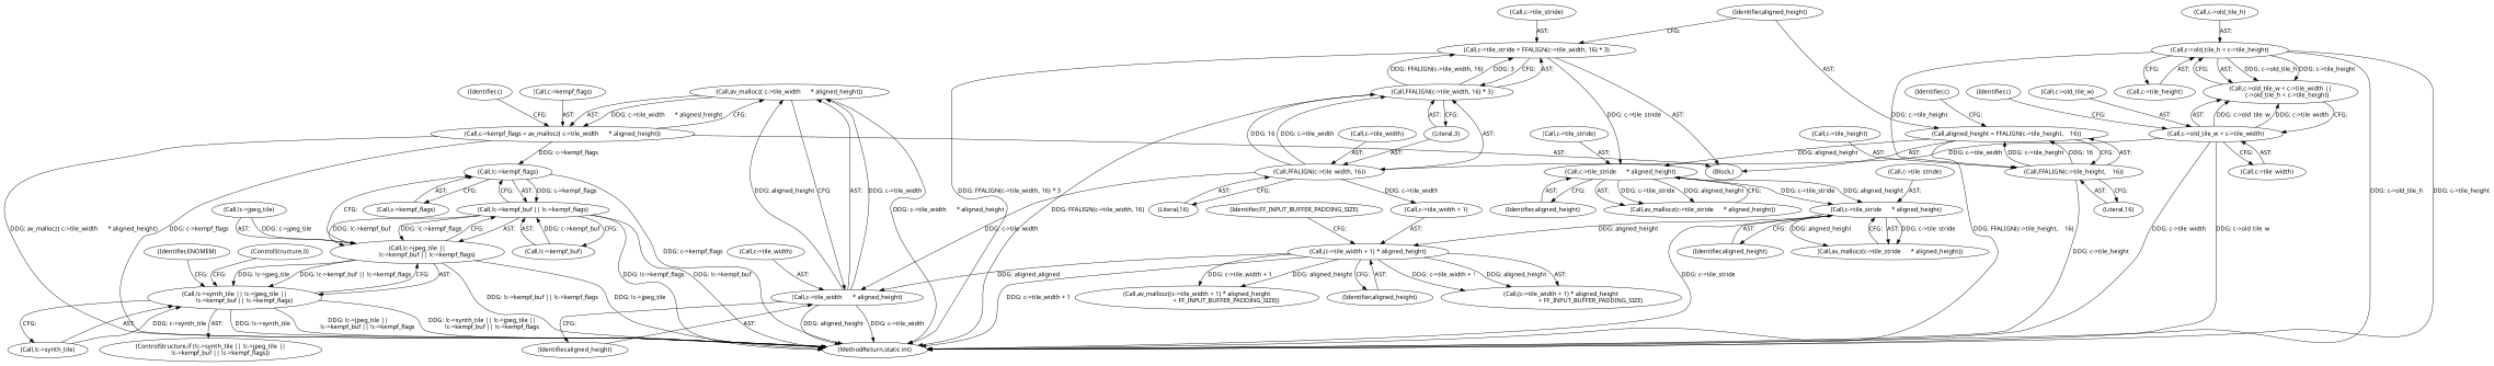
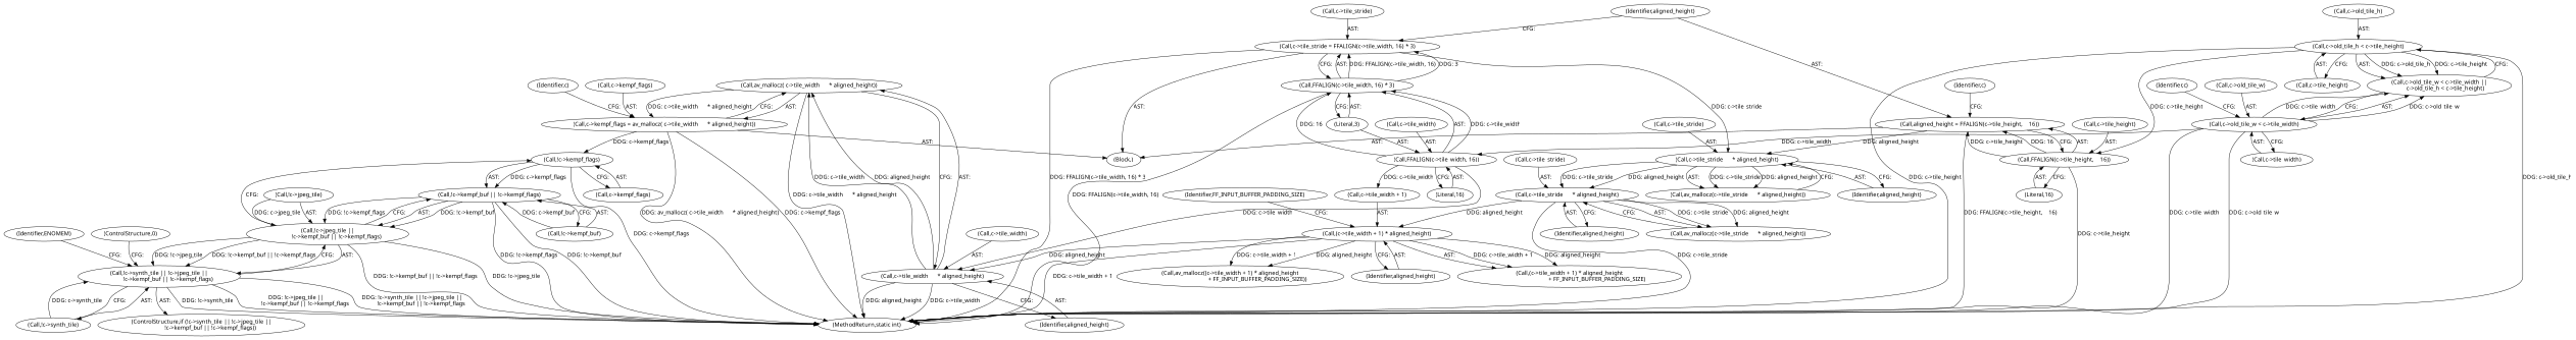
  digraph {
    fontname="Noto Sans"
    node [fontname="Noto Sans"]
    edge [fontname="Noto Sans"]
    n1 [label="(Call,av_mallocz( c->tile_width      * aligned_height))"]
    n2 [label="(Call,c->tile_width      * aligned_height)"]
    n3 [label="(Call,c->kempf_flags = av_mallocz( c->tile_width      * aligned_height))"]
    n4 [label="(MethodReturn,static int)"]
    n5 [label="(Identifier,aligned_height)"]
    n6 [label="(Block,)"]
    n7 [label="(Call,!c->kempf_flags)"]
    n8 [label="(Call,FFALIGN(c->tile_width, 16))"]
    n9 [label="(Call,FFALIGN(c->tile_width, 16) * 3)"]
    n10 [label="(Literal,16)"]
    n11 [label="(Call,c->tile_width + 1)"]
    n12 [label="(Call,(c->tile_width + 1) * aligned_height)"]
    n13 [label="(Call,av_mallocz((c->tile_width + 1) * aligned_height\n                                    + FF_INPUT_BUFFER_PADDING_SIZE))"]
    n14 [label="(Identifier,aligned_height)"]
    n15 [label="(Call,(c->tile_width + 1) * aligned_height\n                                    + FF_INPUT_BUFFER_PADDING_SIZE)"]
    n16 [label="(Call,c->tile_stride = FFALIGN(c->tile_width, 16) * 3)"]
    n17 [label="(Literal,3)"]
    n18 [label="(Call,c->old_tile_w < c->tile_width)"]
    n19 [label="(Call,c->tile_width)"]
    n20 [label="(Call,c->old_tile_w < c->tile_width ||\n        c->old_tile_h < c->tile_height)"]
    n21 [label="(Call,c->old_tile_h < c->tile_height)"]
    n22 [label="(Call,c->tile_stride      * aligned_height)"]
    n23 [label="(Identifier,aligned_height)"]
    n24 [label="(Call,av_mallocz(c->tile_stride      * aligned_height))"]
    n25 [label="(Call,c->tile_stride      * aligned_height)"]
    n26 [label="(Call,av_mallocz(c->tile_stride      * aligned_height))"]
    n27 [label="(Identifier,aligned_height)"]
    n28 [label="(Call,aligned_height = FFALIGN(c->tile_height,    16))"]
    n29 [label="(Call,FFALIGN(c->tile_height,    16))"]
    n30 [label="(Literal,16)"]
    n31 [label="(Call,c->tile_height)"]
    n32 [label="(Call,!c->kempf_buf || !c->kempf_flags)"]
    n33 [label="(Call,c->kempf_flags)"]
    n34 [label="(Call,!c->jpeg_tile ||\n            !c->kempf_buf || !c->kempf_flags)"]
    n35 [label="(Call,!c->kempf_buf)"]
    n36 [label="(Call,!c->synth_tile || !c->jpeg_tile ||\n            !c->kempf_buf || !c->kempf_flags)"]
    n37 [label="(Call,!c->synth_tile)"]
    n38 [label="(ControlStructure,if (!c->synth_tile || !c->jpeg_tile ||\n            !c->kempf_buf || !c->kempf_flags))"]
    n39 [label="(Call,!c->jpeg_tile)"]
    n40 [label="(Call,c->tile_height)"]
    n41 [label="(Call,c->tile_width)"]
    n42 [label="(Call,c->old_tile_h)"]
    n43 [label="(Identifier,c)"]
    n44 [label="(Identifier,c)"]
    n45 [label="(Identifier,FF_INPUT_BUFFER_PADDING_SIZE)"]
    n46 [label="(Identifier,ENOMEM)"]
    n47 [label="(Call,c->tile_stride)"]
    n48 [label="(Call,c->old_tile_w)"]
    n49 [label="(Identifier,c)"]
    n50 [label="(Call,c->tile_stride)"]
    n51 [label="(Call,c->tile_stride)"]
    n52 [label="(ControlStructure,0)"]
    n53 [label="(Call,c->tile_width)"]
    n54 [label="(Call,c->kempf_flags)"]
    n55 [label="(Identifier,aligned_height)"]
    n1 -> n2 [label="CFG: "]
    n1 -> n3 [label="AST: "]
    n1 -> n3 [label="DDG: c->tile_width      * aligned_height"]
    n1 -> n4 [label="DDG: c->tile_width      * aligned_height"]
    n2 -> n1 [label="AST: "]
    n2 -> n1 [label="DDG: c->tile_width"]
    n2 -> n1 [label="DDG: aligned_height"]
    n2 -> n4 [label="DDG: c->tile_width"]
    n2 -> n4 [label="DDG: aligned_height"]
    n2 -> n5 [label="CFG: "]
    n3 -> n1 [label="CFG: "]
    n3 -> n4 [label="DDG: av_mallocz( c->tile_width      * aligned_height)"]
    n3 -> n4 [label="DDG: c->kempf_flags"]
    n3 -> n6 [label="AST: "]
    n3 -> n7 [label="DDG: c->kempf_flags"]
    n5 -> n2 [label="AST: "]
    n7 -> n4 [label="DDG: c->kempf_flags"]
    n7 -> n32 [label="AST: "]
    n7 -> n32 [label="DDG: c->kempf_flags"]
    n7 -> n33 [label="CFG: "]
    n8 -> n2 [label="DDG: c->tile_width"]
    n8 -> n9 [label="AST: "]
    n8 -> n9 [label="DDG: c->tile_width"]
    n8 -> n9 [label="DDG: 16"]
    n8 -> n10 [label="CFG: "]
    n8 -> n11 [label="DDG: c->tile_width"]
    n9 -> n4 [label="DDG: FFALIGN(c->tile_width, 16)"]
    n9 -> n16 [label="AST: "]
    n9 -> n16 [label="DDG: FFALIGN(c->tile_width, 16)"]
    n9 -> n16 [label="DDG: 3"]
    n9 -> n17 [label="CFG: "]
    n10 -> n8 [label="AST: "]
    n11 -> n12 [label="AST: "]
-   n12 -> n2 [label="DDG: aligned_aligned"]
+   n12 -> n2 [label="DDG: aligned_height"]
    n12 -> n4 [label="DDG: c->tile_width + 1"]
    n12 -> n13 [label="DDG: c->tile_width + 1"]
    n12 -> n13 [label="DDG: aligned_height"]
    n12 -> n14 [label="CFG: "]
    n12 -> n15 [label="AST: "]
    n12 -> n15 [label="DDG: c->tile_width + 1"]
    n12 -> n15 [label="DDG: aligned_height"]
    n14 -> n12 [label="AST: "]
    n16 -> n4 [label="DDG: FFALIGN(c->tile_width, 16) * 3"]
    n16 -> n6 [label="AST: "]
    n16 -> n9 [label="CFG: "]
    n16 -> n25 [label="DDG: c->tile_stride"]
    n17 -> n8 [label="AST: "]
    n17 -> n9 [label="AST: "]
    n18 -> n4 [label="DDG: c->old_tile_w"]
    n18 -> n4 [label="DDG: c->tile_width"]
    n18 -> n8 [label="DDG: c->tile_width"]
    n18 -> n19 [label="CFG: "]
    n18 -> n20 [label="AST: "]
    n18 -> n20 [label="DDG: c->old_tile_w"]
    n18 -> n20 [label="DDG: c->tile_width"]
    n19 -> n18 [label="AST: "]
    n20 -> n18 [label="CFG: "]
    n20 -> n21 [label="CFG: "]
    n21 -> n4 [label="DDG: c->old_tile_h"]
    n21 -> n4 [label="DDG: c->tile_height"]
    n21 -> n20 [label="AST: "]
    n21 -> n20 [label="DDG: c->old_tile_h"]
    n21 -> n20 [label="DDG: c->tile_height"]
    n21 -> n29 [label="DDG: c->tile_height"]
    n21 -> n31 [label="CFG: "]
    n22 -> n4 [label="DDG: c->tile_stride"]
    n22 -> n12 [label="DDG: aligned_height"]
    n22 -> n23 [label="CFG: "]
    n22 -> n24 [label="AST: "]
    n22 -> n24 [label="DDG: c->tile_stride"]
    n22 -> n24 [label="DDG: aligned_height"]
    n23 -> n22 [label="AST: "]
    n24 -> n22 [label="CFG: "]
    n25 -> n22 [label="DDG: c->tile_stride"]
    n25 -> n22 [label="DDG: aligned_height"]
    n25 -> n26 [label="AST: "]
    n25 -> n26 [label="DDG: c->tile_stride"]
    n25 -> n26 [label="DDG: aligned_height"]
    n25 -> n27 [label="CFG: "]
    n26 -> n25 [label="CFG: "]
    n27 -> n25 [label="AST: "]
    n28 -> n4 [label="DDG: FFALIGN(c->tile_height,    16)"]
    n28 -> n6 [label="AST: "]
    n28 -> n25 [label="DDG: aligned_height"]
    n28 -> n29 [label="CFG: "]
    n29 -> n4 [label="DDG: c->tile_height"]
    n29 -> n28 [label="AST: "]
    n29 -> n28 [label="DDG: c->tile_height"]
    n29 -> n28 [label="DDG: 16"]
    n29 -> n30 [label="CFG: "]
    n30 -> n29 [label="AST: "]
    n31 -> n21 [label="AST: "]
    n32 -> n4 [label="DDG: !c->kempf_flags"]
    n32 -> n4 [label="DDG: !c->kempf_buf"]
-   n32 -> n7 [label="CFG: "]
    n32 -> n34 [label="AST: "]
    n32 -> n34 [label="DDG: !c->kempf_buf"]
    n32 -> n34 [label="DDG: !c->kempf_flags"]
    n32 -> n35 [label="CFG: "]
    n33 -> n7 [label="AST: "]
    n34 -> n4 [label="DDG: !c->kempf_buf || !c->kempf_flags"]
    n34 -> n4 [label="DDG: !c->jpeg_tile"]
    n34 -> n7 [label="CFG: "]
    n34 -> n32 [label="CFG: "]
    n34 -> n36 [label="AST: "]
    n34 -> n36 [label="DDG: !c->jpeg_tile"]
    n34 -> n36 [label="DDG: !c->kempf_buf || !c->kempf_flags"]
    n35 -> n32 [label="AST: "]
    n35 -> n32 [label="DDG: c->kempf_buf"]
    n36 -> n4 [label="DDG: !c->synth_tile"]
    n36 -> n4 [label="DDG: !c->jpeg_tile ||\n            !c->kempf_buf || !c->kempf_flags"]
    n36 -> n4 [label="DDG: !c->synth_tile || !c->jpeg_tile ||\n            !c->kempf_buf || !c->kempf_flags"]
    n36 -> n34 [label="CFG: "]
    n36 -> n37 [label="CFG: "]
    n36 -> n38 [label="AST: "]
    n37 -> n36 [label="AST: "]
    n37 -> n36 [label="DDG: c->synth_tile"]
    n39 -> n34 [label="AST: "]
    n39 -> n34 [label="DDG: c->jpeg_tile"]
    n40 -> n29 [label="AST: "]
    n41 -> n2 [label="AST: "]
    n42 -> n21 [label="AST: "]
    n43 -> n3 [label="CFG: "]
    n44 -> n18 [label="CFG: "]
    n45 -> n12 [label="CFG: "]
    n46 -> n36 [label="CFG: "]
    n47 -> n16 [label="AST: "]
    n48 -> n18 [label="AST: "]
    n49 -> n28 [label="CFG: "]
    n50 -> n22 [label="AST: "]
    n51 -> n25 [label="AST: "]
    n52 -> n36 [label="CFG: "]
    n53 -> n8 [label="AST: "]
    n54 -> n3 [label="AST: "]
    n55 -> n16 [label="CFG: "]
    n55 -> n28 [label="AST: "]
  }
